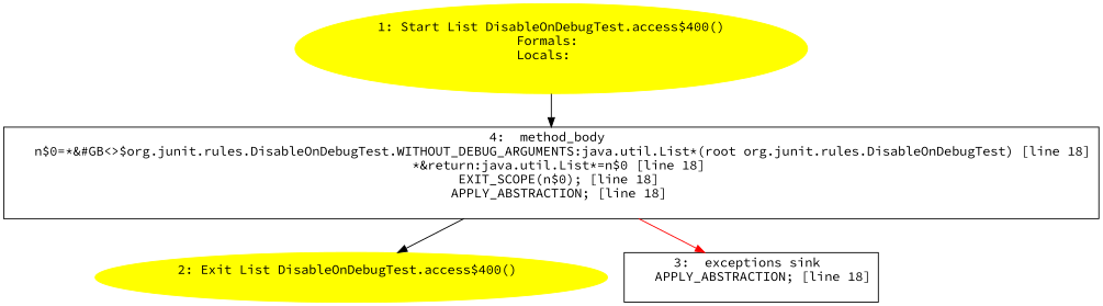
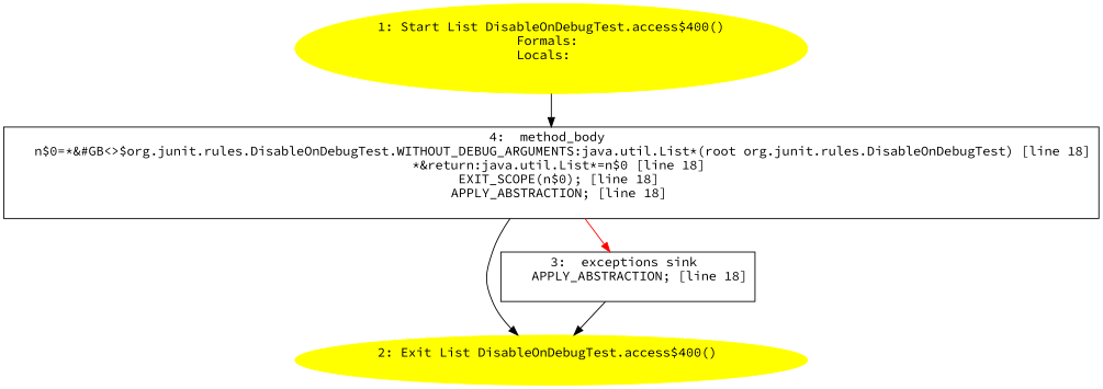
  digraph {
    fontname="Source Code Pro"
    node [fontname="Source Code Pro"]
    edge [fontname="Source Code Pro"]
    n1 [color=yellow label="1: Start List DisableOnDebugTest.access$400()\nFormals: \nLocals:  \n  " style=filled]
    n2 [label="4:  method_body \n   n$0=*&#GB<>$org.junit.rules.DisableOnDebugTest.WITHOUT_DEBUG_ARGUMENTS:java.util.List*(root org.junit.rules.DisableOnDebugTest) [line 18]\n  *&return:java.util.List*=n$0 [line 18]\n  EXIT_SCOPE(n$0); [line 18]\n  APPLY_ABSTRACTION; [line 18]\n " shape=box]
    n3 [color=yellow label="2: Exit List DisableOnDebugTest.access$400() \n  " style=filled]
    n4 [label="3:  exceptions sink \n   APPLY_ABSTRACTION; [line 18]\n " shape=box]
    n1 -> n2
    n2 -> n3
    n2 -> n4 [color=red]
+   n4 -> n3
  }
